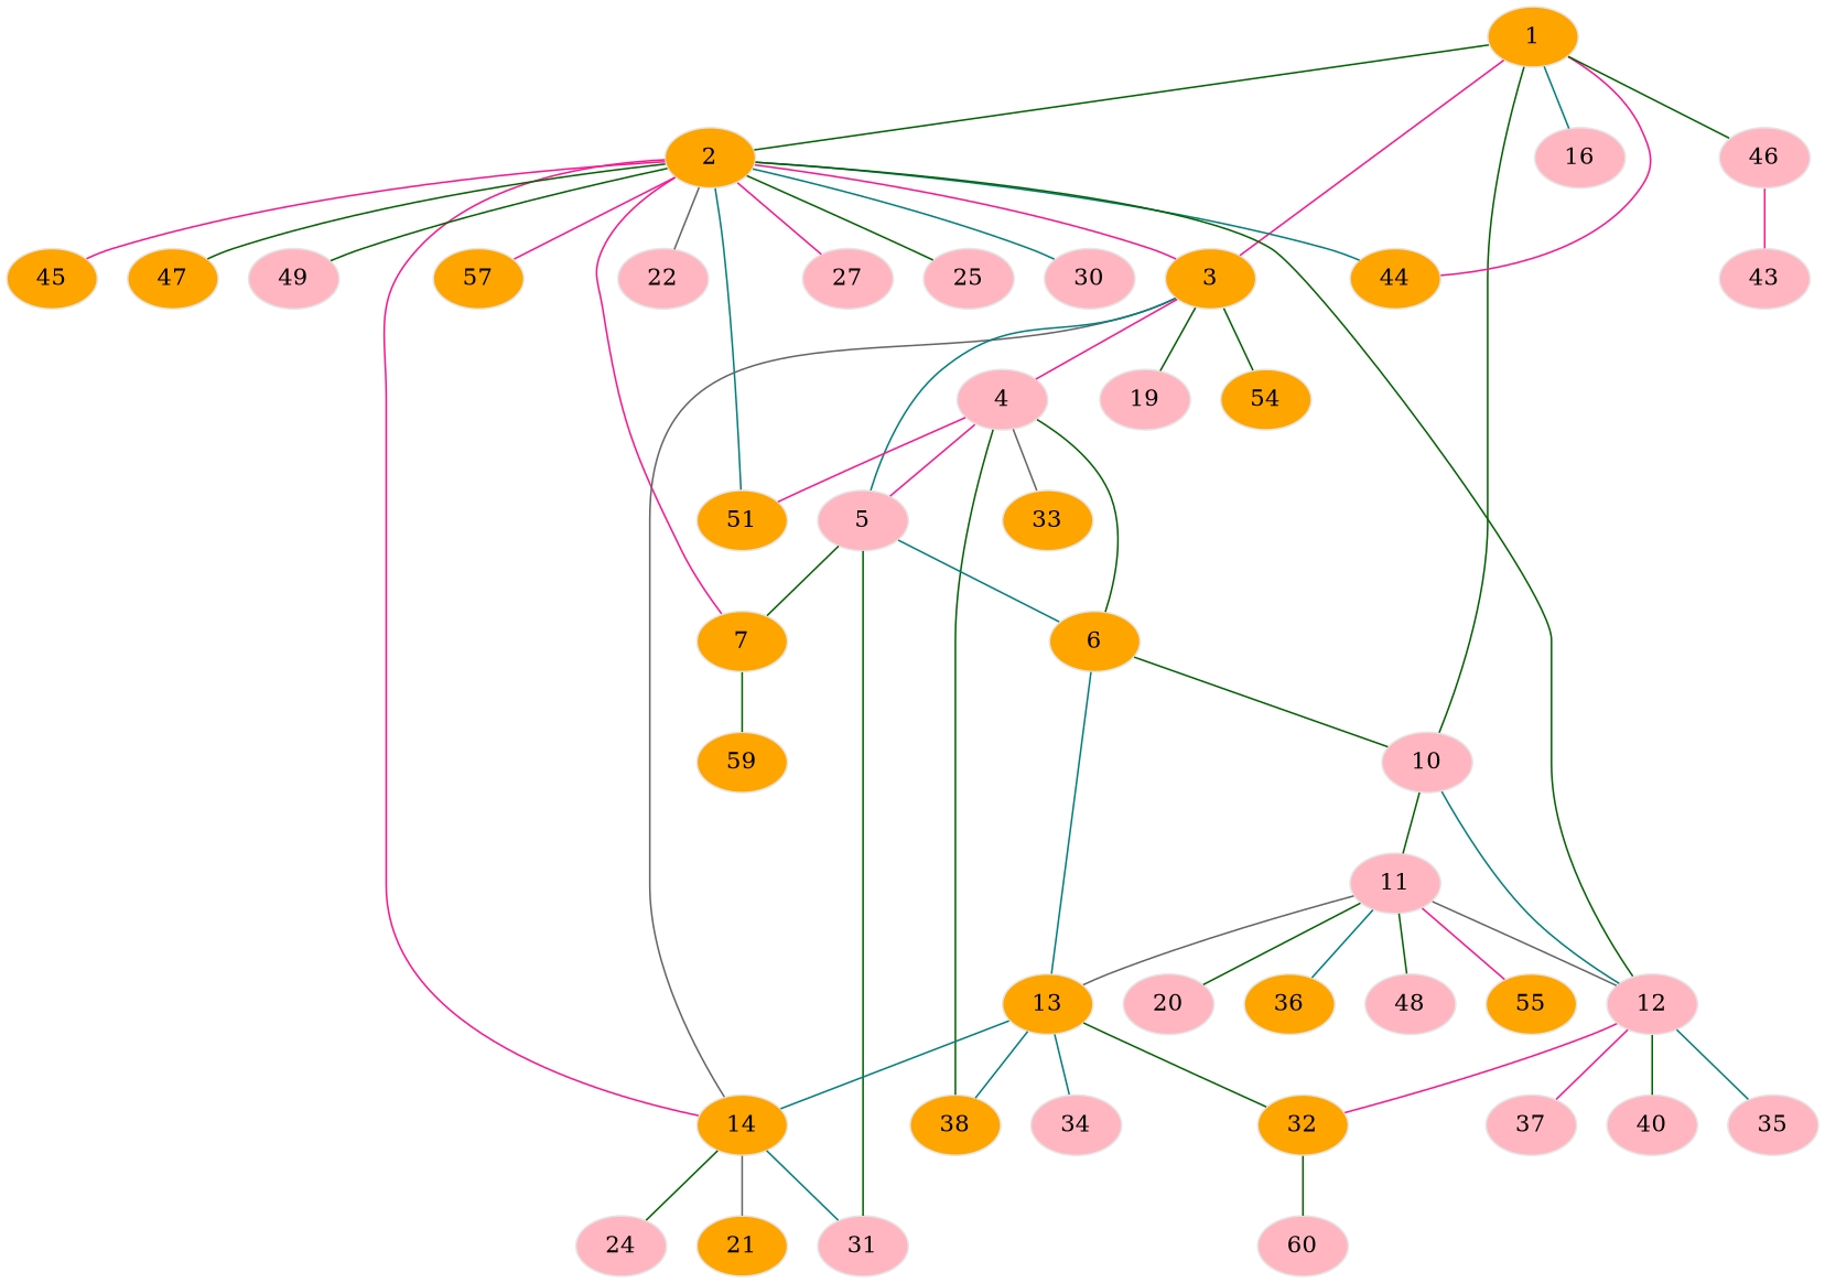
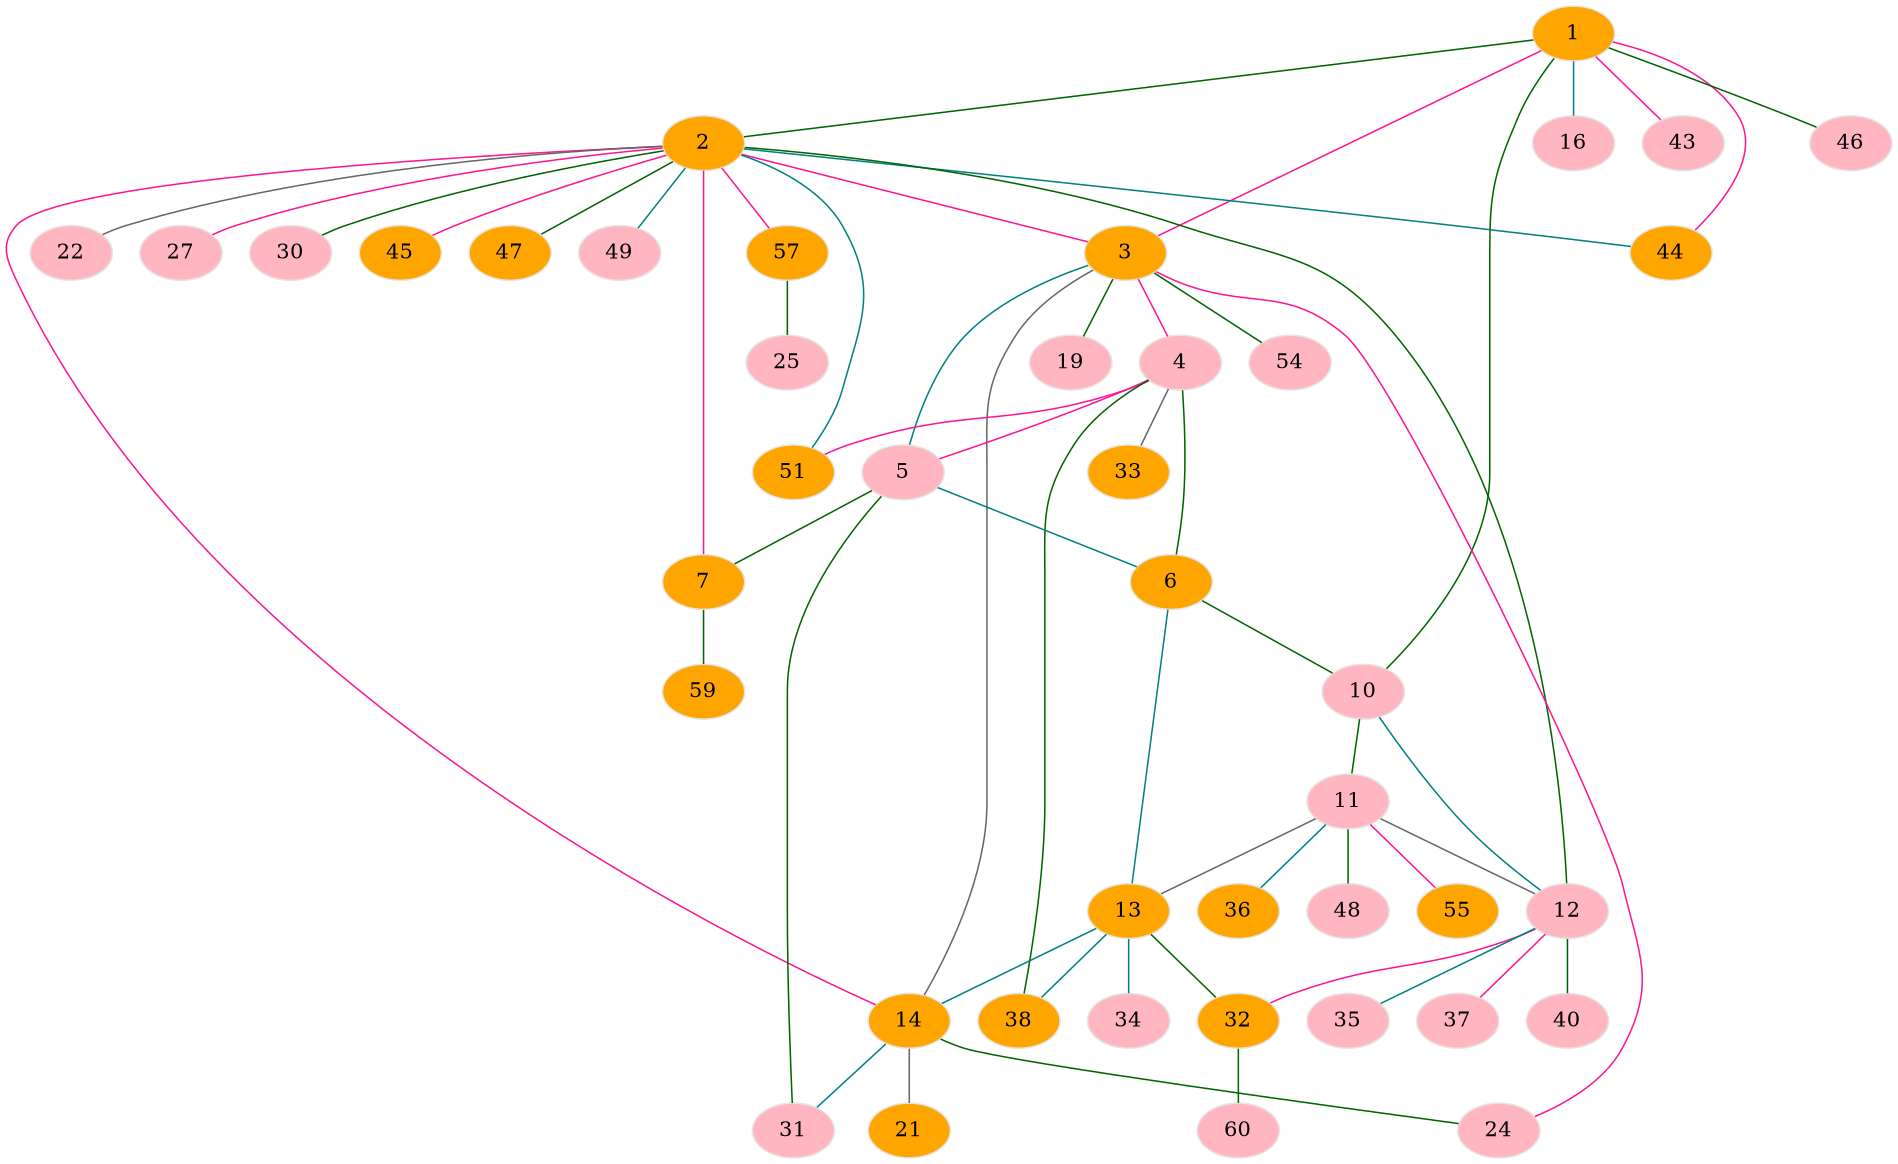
  graph {
    node [color=gray90 fillcolor=lightpink style=filled]
    edge [color=darkgreen]
    1 [fillcolor=orange super="+41"]
    2 [fillcolor=orange super="+9"]
    3 [fillcolor=orange super="+18"]
    10
    16
    43
    44 [fillcolor=orange]
    46
    7 [fillcolor=orange super="+8"]
    12 [super="+26"]
    14 [fillcolor=orange super="+52"]
    22
    n13 [label=27]
    25
    30
    45 [fillcolor=orange super="+56"]
    47 [fillcolor=orange]
    49 [super="+50"]
    51 [fillcolor=orange]
    57 [fillcolor=orange]
    4 [super="+17"]
    5 [super="+58"]
    19
    24
-   54 [fillcolor=orange]
+   54
    11 [super="+27"]
    59 [fillcolor=orange]
    32 [fillcolor=orange]
    35
    37
    40
    31 [super="+42"]
    21 [fillcolor=orange]
    6 [fillcolor=orange super="+53"]
    33 [fillcolor=orange]
    38 [fillcolor=orange super="+39"]
    13 [fillcolor=orange super="+15"]
    34
-   20
    36 [fillcolor=orange]
    48
    55 [fillcolor=orange]
    60
    1 -- 2
    1 -- 3 [color=deeppink]
    1 -- 10
    1 -- 16 [color=teal]
-   46 -- 43 [color=deeppink]
+   1 -- 43 [color=deeppink]
    1 -- 44 [color=deeppink]
    1 -- 46
    2 -- 3 [color=deeppink]
    2 -- 44 [color=teal]
    2 -- 7 [color=deeppink weight=2]
    2 -- 12
    2 -- 14 [color=deeppink]
    2 -- 22 [color=gray40]
    2 -- n13 [color=deeppink]
-   2 -- 25
-   2 -- 30 [color=teal]
+   57 -- 25
+   2 -- 30
    2 -- 45 [color=deeppink]
    2 -- 47
-   2 -- 49
+   2 -- 49 [color=teal]
    2 -- 51 [color=teal]
    2 -- 57 [color=deeppink]
    3 -- 14 [color=gray40]
    3 -- 4 [color=deeppink]
    3 -- 5 [color=teal]
    3 -- 19
+   3 -- 24 [color=deeppink]
    3 -- 54
    10 -- 12 [color=teal]
    10 -- 11
    7 -- 59
    12 -- 32 [color=deeppink]
    12 -- 35 [color=teal]
    12 -- 37 [color=deeppink]
    12 -- 40
    14 -- 24
    14 -- 31 [color=teal]
    14 -- 21 [color=gray40]
    4 -- 51 [color=deeppink]
    4 -- 5 [color=deeppink]
    4 -- 6
    4 -- 33 [color=gray40]
    4 -- 38
    5 -- 7
    5 -- 31
    5 -- 6 [color=teal]
    11 -- 12 [color=gray40]
    11 -- 13 [color=gray40]
-   11 -- 20
    11 -- 36 [color=teal]
    11 -- 48
    11 -- 55 [color=deeppink]
    32 -- 60
    6 -- 10
    6 -- 13 [color=teal]
    13 -- 14 [color=teal weight=2]
    13 -- 32
    13 -- 38 [color=teal]
    13 -- 34 [color=teal]
  }
